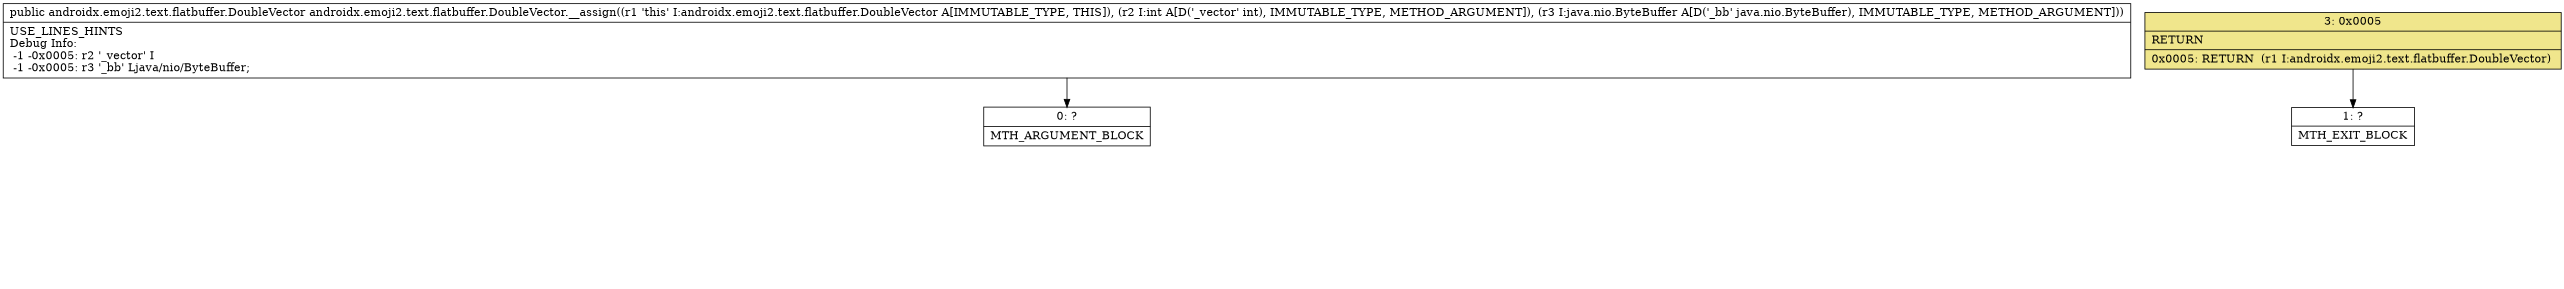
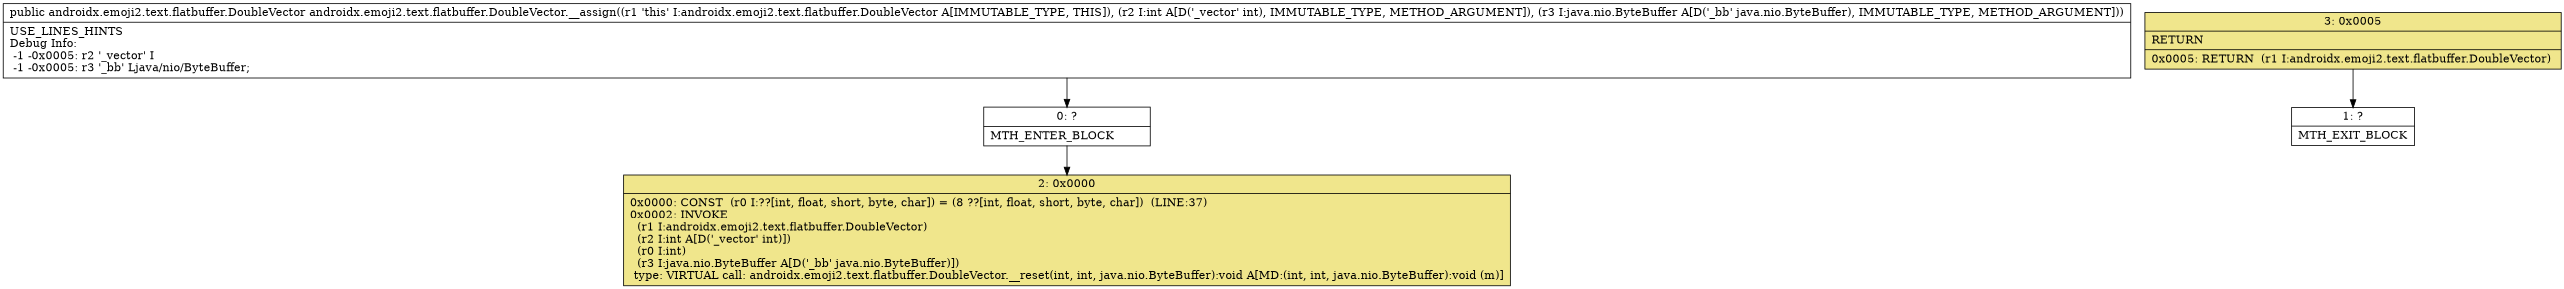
  digraph {
    node [fillcolor=white shape=record style=filled]
-   n1 [label="{0\:\ ?|MTH_ARGUMENT_BLOCK\l}"]
+   n1 [label="{0\:\ ?|MTH_ENTER_BLOCK\l}"]
+   n2 [fillcolor=khaki label="{2\:\ 0x0000|0x0000: CONST  (r0 I:??[int, float, short, byte, char]) = (8 ??[int, float, short, byte, char])  (LINE:37)\l0x0002: INVOKE  \l  (r1 I:androidx.emoji2.text.flatbuffer.DoubleVector)\l  (r2 I:int A[D('_vector' int)])\l  (r0 I:int)\l  (r3 I:java.nio.ByteBuffer A[D('_bb' java.nio.ByteBuffer)])\l type: VIRTUAL call: androidx.emoji2.text.flatbuffer.DoubleVector.__reset(int, int, java.nio.ByteBuffer):void A[MD:(int, int, java.nio.ByteBuffer):void (m)]\l}"]
    n3 [fillcolor=khaki label="{3\:\ 0x0005|RETURN\l|0x0005: RETURN  (r1 I:androidx.emoji2.text.flatbuffer.DoubleVector) \l}"]
    n4 [label="{1\:\ ?|MTH_EXIT_BLOCK\l}"]
    n5 [label="{public androidx.emoji2.text.flatbuffer.DoubleVector androidx.emoji2.text.flatbuffer.DoubleVector.__assign((r1 'this' I:androidx.emoji2.text.flatbuffer.DoubleVector A[IMMUTABLE_TYPE, THIS]), (r2 I:int A[D('_vector' int), IMMUTABLE_TYPE, METHOD_ARGUMENT]), (r3 I:java.nio.ByteBuffer A[D('_bb' java.nio.ByteBuffer), IMMUTABLE_TYPE, METHOD_ARGUMENT]))  | USE_LINES_HINTS\lDebug Info:\l  \-1 \-0x0005: r2 '_vector' I\l  \-1 \-0x0005: r3 '_bb' Ljava\/nio\/ByteBuffer;\l}"]
+   n1 -> n2
    n3 -> n4
    n5 -> n1
  }
